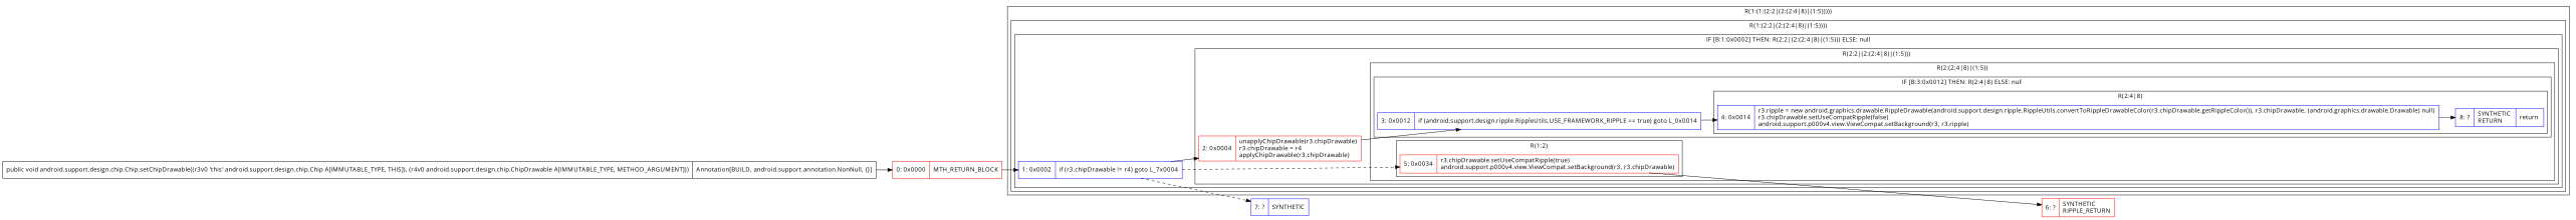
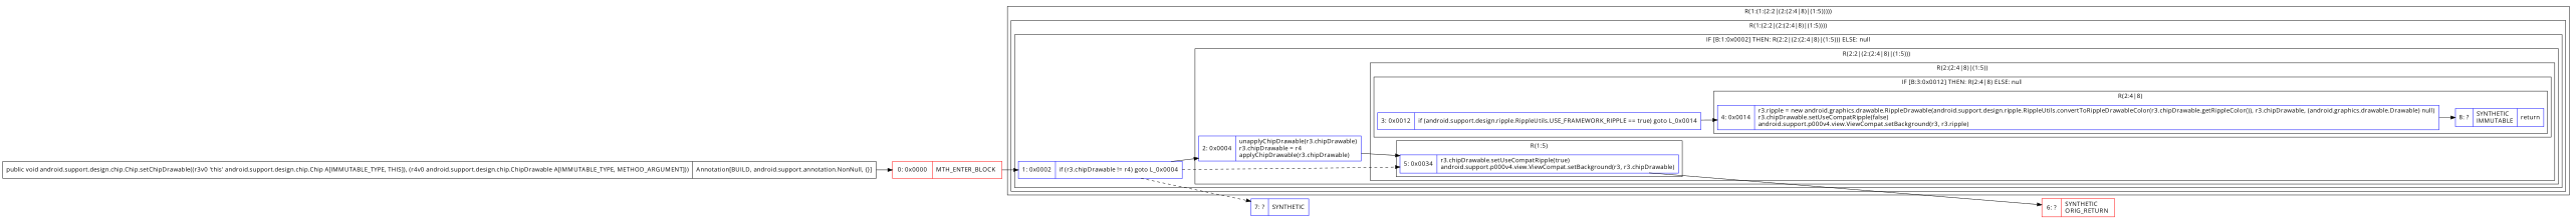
  digraph {
    fontname="Open Sans"
    rankdir=LR
    node [color=blue fontname="Open Sans" shape=record]
    edge [fontname="Open Sans"]
    n1 [label="{4\:\ 0x0014|r3.ripple = new android.graphics.drawable.RippleDrawable(android.support.design.ripple.RippleUtils.convertToRippleDrawableColor(r3.chipDrawable.getRippleColor()), r3.chipDrawable, (android.graphics.drawable.Drawable) null)\lr3.chipDrawable.setUseCompatRipple(false)\landroid.support.p000v4.view.ViewCompat.setBackground(r3, r3.ripple)\l}"]
-   n2 [label="{8\:\ ?|SYNTHETIC\lRETURN\l|return\l}"]
+   n2 [label="{8\:\ ?|SYNTHETIC\lIMMUTABLE\l|return\l}"]
    n3 [label="{3\:\ 0x0012|if (android.support.design.ripple.RippleUtils.USE_FRAMEWORK_RIPPLE == true) goto L_0x0014\l}"]
-   n4 [color=red label="{5\:\ 0x0034|r3.chipDrawable.setUseCompatRipple(true)\landroid.support.p000v4.view.ViewCompat.setBackground(r3, r3.chipDrawable)\l}"]
-   n5 [color=red label="{2\:\ 0x0004|unapplyChipDrawable(r3.chipDrawable)\lr3.chipDrawable = r4\lapplyChipDrawable(r3.chipDrawable)\l}"]
-   n6 [label="{1\:\ 0x0002|if (r3.chipDrawable != r4) goto L_7x0004\l}"]
-   n7 [color=red label="{6\:\ ?|SYNTHETIC\lRIPPLE_RETURN\l}"]
+   n4 [label="{5\:\ 0x0034|r3.chipDrawable.setUseCompatRipple(true)\landroid.support.p000v4.view.ViewCompat.setBackground(r3, r3.chipDrawable)\l}"]
+   n5 [label="{2\:\ 0x0004|unapplyChipDrawable(r3.chipDrawable)\lr3.chipDrawable = r4\lapplyChipDrawable(r3.chipDrawable)\l}"]
+   n6 [label="{1\:\ 0x0002|if (r3.chipDrawable != r4) goto L_0x0004\l}"]
+   n7 [color=red label="{6\:\ ?|SYNTHETIC\lORIG_RETURN\l}"]
    n8 [label="{7\:\ ?|SYNTHETIC\l}"]
-   n9 [color=red label="{0\:\ 0x0000|MTH_RETURN_BLOCK\l}"]
+   n9 [color=red label="{0\:\ 0x0000|MTH_ENTER_BLOCK\l}"]
    n10 [label="{public void android.support.design.chip.Chip.setChipDrawable((r3v0 'this' android.support.design.chip.Chip A[IMMUTABLE_TYPE, THIS]), (r4v0 android.support.design.chip.ChipDrawable A[IMMUTABLE_TYPE, METHOD_ARGUMENT]))  | Annotation[BUILD, android.support.annotation.NonNull, \{\}]\l}" color=""]
    subgraph cluster_1 {
      label="R(1:(1:(2:2|(2:(2:4|8)|(1:5)))))"
      subgraph cluster_2 {
        label="R(1:(2:2|(2:(2:4|8)|(1:5))))"
        subgraph cluster_3 {
          label="IF [B:1:0x0002] THEN: R(2:2|(2:(2:4|8)|(1:5))) ELSE: null"
          n6
          subgraph cluster_4 {
            label="R(2:2|(2:(2:4|8)|(1:5)))"
            n5
            subgraph cluster_5 {
              label="R(2:(2:4|8)|(1:5))"
              subgraph cluster_6 {
                label="IF [B:3:0x0012] THEN: R(2:4|8) ELSE: null"
                n3
                subgraph cluster_7 {
                  label="R(2:4|8)"
                  n1
                  n2
                }
              }
              subgraph cluster_8 {
-               label="R(1:2)"
+               label="R(1:5)"
                n4
              }
            }
          }
        }
      }
    }
    n1 -> n2
    n3 -> n1
    n4 -> n7
-   n5 -> n3
+   n5 -> n4
    n6 -> n4 [style=dashed]
    n6 -> n5
    n6 -> n8 [style=dashed]
    n9 -> n6
    n10 -> n9
  }
